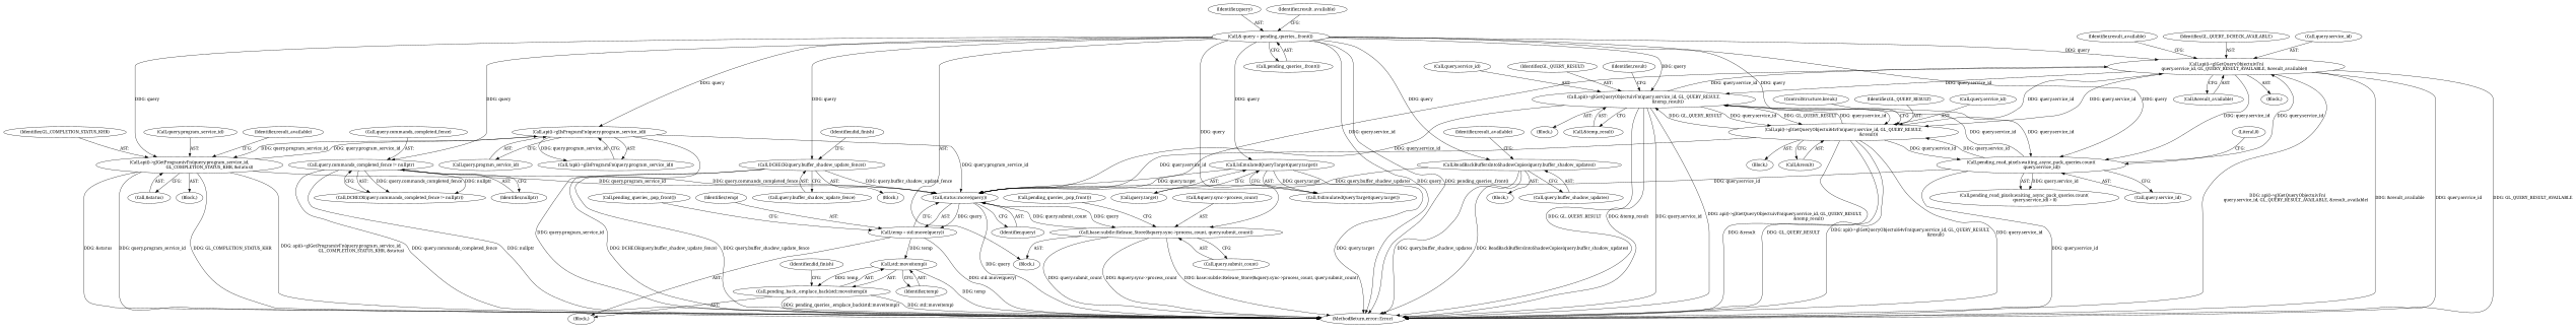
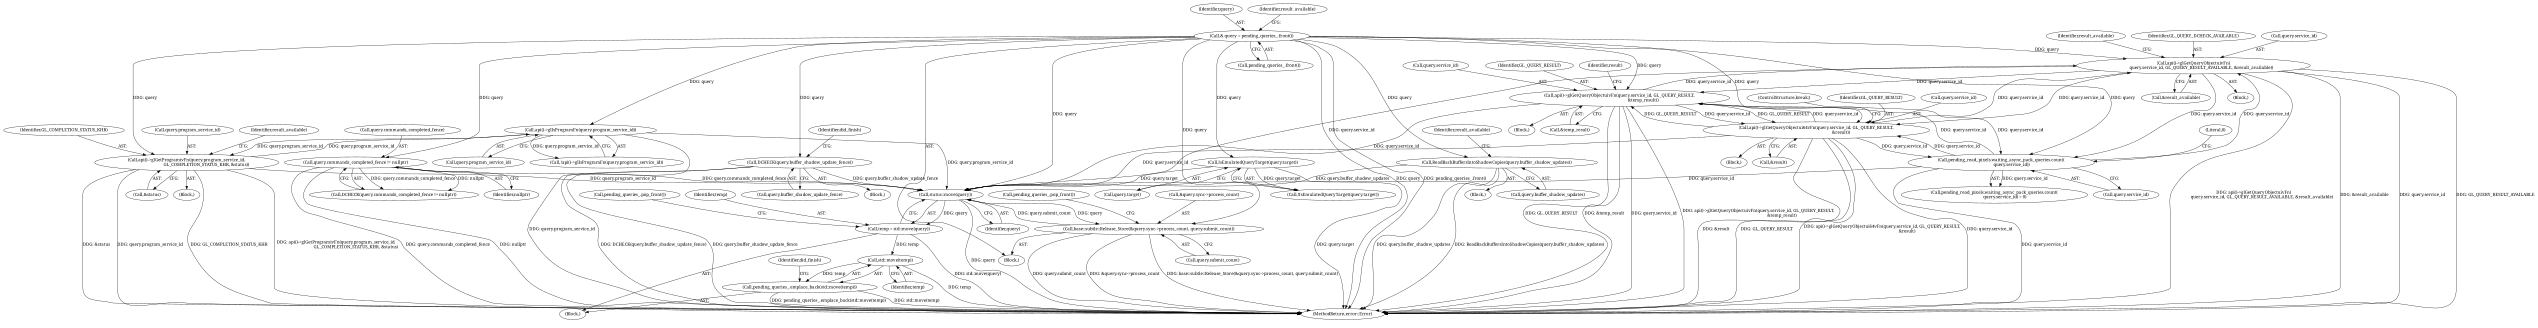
  digraph {
    fontname="Noto Serif"
    node [fontname="Noto Serif"]
    edge [fontname="Noto Serif"]
    n1 [label="(Call,status::move(query))"]
    n2 [label="(Call,base::subtle::Release_Store(&query.sync->process_count, query.submit_count))"]
    n3 [label="(Call,temp = std::move(query))"]
    n4 [label="(Identifier,query)"]
    n5 [label="(MethodReturn,error::Error)"]
    n6 [label="(Block,)"]
    n7 [label="(Call,query.submit_count)"]
    n8 [label="(Call,std::move(temp))"]
    n9 [label="(Block,)"]
    n10 [label="(Call,api()->glGetQueryObjectuivFn(\n              query.service_id, GL_QUERY_RESULT_AVAILABLE, &result_available))"]
    n11 [label="(Call,api()->glGetQueryObjectuivFn(query.service_id, GL_QUERY_RESULT,\n                                         &temp_result))"]
    n12 [label="(Call,api()->glGetQueryObjectui64vFn(query.service_id, GL_QUERY_RESULT,\n                                           &result))"]
    n13 [label="(Call,pending_read_pixels.waiting_async_pack_queries.count(\n                  query.service_id))"]
    n14 [label="(Call,&result_available)"]
    n15 [label="(Block,)"]
    n16 [label="(Block,)"]
    n17 [label="(Call,&temp_result)"]
    n18 [label="(Call,&result)"]
    n19 [label="(Block,)"]
    n20 [label="(Call,query.service_id)"]
    n21 [label="(Call,pending_read_pixels.waiting_async_pack_queries.count(\n                  query.service_id) > 0)"]
    n22 [label="(Call,& query = pending_queries_.front())"]
    n23 [label="(Call,api()->glIsProgramFn(query.program_service_id))"]
    n24 [label="(Call,api()->glGetProgramivFn(query.program_service_id,\n                                  GL_COMPLETION_STATUS_KHR, &status))"]
    n25 [label="(Call,ReadBackBuffersIntoShadowCopies(query.buffer_shadow_updates))"]
    n26 [label="(Call,query.commands_completed_fence != nullptr)"]
    n27 [label="(Call,IsEmulatedQueryTarget(query.target))"]
    n28 [label="(Call,DCHECK(query.buffer_shadow_update_fence))"]
    n29 [label="(Call,pending_queries_.front())"]
    n30 [label="(Call,!api()->glIsProgramFn(query.program_service_id))"]
    n31 [label="(Call,query.program_service_id)"]
    n32 [label="(Call,&status)"]
    n33 [label="(Block,)"]
    n34 [label="(Block,)"]
    n35 [label="(Call,query.buffer_shadow_updates)"]
    n36 [label="(Identifier,nullptr)"]
    n37 [label="(Call,DCHECK(query.commands_completed_fence != nullptr))"]
    n38 [label="(Call,query.target)"]
    n39 [label="(Call,!IsEmulatedQueryTarget(query.target))"]
    n40 [label="(Call,query.buffer_shadow_update_fence)"]
    n41 [label="(Block,)"]
-   n42 [label="(Call,pending_back_.emplace_back(std::move(temp)))"]
+   n42 [label="(Call,pending_queries_.emplace_back(std::move(temp)))"]
    n43 [label="(Identifier,temp)"]
    n44 [label="(Call,query.service_id)"]
    n45 [label="(Identifier,temp)"]
    n46 [label="(Call,pending_queries_.pop_front())"]
    n47 [label="(Call,pending_queries_.pop_front())"]
    n48 [label="(Identifier,result_available)"]
    n49 [label="(Call,query.service_id)"]
    n50 [label="(Call,query.program_service_id)"]
    n51 [label="(Identifier,did_finish)"]
    n52 [label="(Call,&query.sync->process_count)"]
    n53 [label="(Identifier,GL_QUERY_RESULT)"]
    n54 [label="(Identifier,query)"]
    n55 [label="(Identifier,result_available)"]
    n56 [label="(ControlStructure,break;)"]
    n57 [label="(Call,query.commands_completed_fence)"]
    n58 [label="(Identifier,result_available)"]
    n59 [label="(Identifier,result)"]
    n60 [label="(Identifier,GL_QUERY_DCHECK_AVAILABLE)"]
    n61 [label="(Identifier,GL_QUERY_RESULT)"]
    n62 [label="(Call,query.service_id)"]
    n63 [label="(Literal,0)"]
    n64 [label="(Identifier,result_available)"]
    n65 [label="(Identifier,did_finish)"]
    n66 [label="(Identifier,GL_COMPLETION_STATUS_KHR)"]
    n1 -> n2 [label="DDG: query"]
    n1 -> n3 [label="AST: "]
    n1 -> n3 [label="DDG: query"]
    n1 -> n4 [label="CFG: "]
    n1 -> n5 [label="DDG: query"]
    n2 -> n1 [label="DDG: query.submit_count"]
    n2 -> n5 [label="DDG: &query.sync->process_count"]
    n2 -> n5 [label="DDG: base::subtle::Release_Store(&query.sync->process_count, query.submit_count)"]
    n2 -> n5 [label="DDG: query.submit_count"]
    n2 -> n6 [label="AST: "]
    n2 -> n7 [label="CFG: "]
    n3 -> n1 [label="CFG: "]
    n3 -> n5 [label="DDG: std::move(query)"]
    n3 -> n8 [label="DDG: temp"]
    n3 -> n9 [label="AST: "]
    n4 -> n1 [label="AST: "]
    n7 -> n2 [label="AST: "]
    n8 -> n5 [label="DDG: temp"]
    n8 -> n42 [label="AST: "]
    n8 -> n42 [label="DDG: temp"]
    n8 -> n43 [label="CFG: "]
    n10 -> n1 [label="DDG: query.service_id"]
    n10 -> n5 [label="DDG: query.service_id"]
    n10 -> n5 [label="DDG: GL_QUERY_RESULT_AVAILABLE"]
    n10 -> n5 [label="DDG: api()->glGetQueryObjectuivFn(\n              query.service_id, GL_QUERY_RESULT_AVAILABLE, &result_available)"]
    n10 -> n5 [label="DDG: &result_available"]
    n10 -> n11 [label="DDG: query.service_id"]
    n10 -> n12 [label="DDG: query.service_id"]
    n10 -> n13 [label="DDG: query.service_id"]
    n10 -> n14 [label="CFG: "]
    n10 -> n15 [label="AST: "]
    n11 -> n1 [label="DDG: query.service_id"]
    n11 -> n5 [label="DDG: GL_QUERY_RESULT"]
    n11 -> n5 [label="DDG: &temp_result"]
    n11 -> n5 [label="DDG: query.service_id"]
    n11 -> n5 [label="DDG: api()->glGetQueryObjectuivFn(query.service_id, GL_QUERY_RESULT,\n                                         &temp_result)"]
    n11 -> n10 [label="DDG: query.service_id"]
    n11 -> n12 [label="DDG: query.service_id"]
    n11 -> n12 [label="DDG: GL_QUERY_RESULT"]
    n11 -> n13 [label="DDG: query.service_id"]
    n11 -> n16 [label="AST: "]
    n11 -> n17 [label="CFG: "]
    n12 -> n1 [label="DDG: query.service_id"]
    n12 -> n5 [label="DDG: &result"]
    n12 -> n5 [label="DDG: GL_QUERY_RESULT"]
    n12 -> n5 [label="DDG: api()->glGetQueryObjectui64vFn(query.service_id, GL_QUERY_RESULT,\n                                           &result)"]
    n12 -> n5 [label="DDG: query.service_id"]
    n12 -> n10 [label="DDG: query.service_id"]
    n12 -> n11 [label="DDG: query.service_id"]
    n12 -> n11 [label="DDG: GL_QUERY_RESULT"]
    n12 -> n13 [label="DDG: query.service_id"]
    n12 -> n18 [label="CFG: "]
    n12 -> n19 [label="AST: "]
    n13 -> n1 [label="DDG: query.service_id"]
    n13 -> n5 [label="DDG: query.service_id"]
    n13 -> n10 [label="DDG: query.service_id"]
    n13 -> n11 [label="DDG: query.service_id"]
    n13 -> n12 [label="DDG: query.service_id"]
    n13 -> n20 [label="CFG: "]
    n13 -> n21 [label="AST: "]
    n13 -> n21 [label="DDG: query.service_id"]
    n14 -> n10 [label="AST: "]
    n17 -> n11 [label="AST: "]
    n18 -> n12 [label="AST: "]
    n20 -> n13 [label="AST: "]
+   n22 -> n1 [label="DDG: query"]
    n22 -> n2 [label="DDG: query"]
    n22 -> n5 [label="DDG: query"]
    n22 -> n5 [label="DDG: pending_queries_.front()"]
    n22 -> n6 [label="AST: "]
    n22 -> n10 [label="DDG: query"]
    n22 -> n11 [label="DDG: query"]
    n22 -> n12 [label="DDG: query"]
    n22 -> n13 [label="DDG: query"]
    n22 -> n23 [label="DDG: query"]
    n22 -> n24 [label="DDG: query"]
    n22 -> n25 [label="DDG: query"]
    n22 -> n26 [label="DDG: query"]
    n22 -> n27 [label="DDG: query"]
    n22 -> n28 [label="DDG: query"]
    n22 -> n29 [label="CFG: "]
    n23 -> n1 [label="DDG: query.program_service_id"]
    n23 -> n5 [label="DDG: query.program_service_id"]
    n23 -> n24 [label="DDG: query.program_service_id"]
    n23 -> n30 [label="AST: "]
    n23 -> n30 [label="DDG: query.program_service_id"]
    n23 -> n31 [label="CFG: "]
    n24 -> n1 [label="DDG: query.program_service_id"]
    n24 -> n5 [label="DDG: &status"]
    n24 -> n5 [label="DDG: query.program_service_id"]
    n24 -> n5 [label="DDG: GL_COMPLETION_STATUS_KHR"]
    n24 -> n5 [label="DDG: api()->glGetProgramivFn(query.program_service_id,\n                                  GL_COMPLETION_STATUS_KHR, &status)"]
    n24 -> n23 [label="DDG: query.program_service_id"]
    n24 -> n32 [label="CFG: "]
    n24 -> n33 [label="AST: "]
    n25 -> n1 [label="DDG: query.buffer_shadow_updates"]
    n25 -> n5 [label="DDG: query.buffer_shadow_updates"]
    n25 -> n5 [label="DDG: ReadBackBuffersIntoShadowCopies(query.buffer_shadow_updates)"]
    n25 -> n34 [label="AST: "]
    n25 -> n35 [label="CFG: "]
    n26 -> n1 [label="DDG: query.commands_completed_fence"]
    n26 -> n5 [label="DDG: query.commands_completed_fence"]
    n26 -> n5 [label="DDG: nullptr"]
    n26 -> n36 [label="CFG: "]
    n26 -> n37 [label="AST: "]
    n26 -> n37 [label="DDG: query.commands_completed_fence"]
    n26 -> n37 [label="DDG: nullptr"]
    n27 -> n1 [label="DDG: query.target"]
    n27 -> n5 [label="DDG: query.target"]
    n27 -> n38 [label="CFG: "]
    n27 -> n39 [label="AST: "]
    n27 -> n39 [label="DDG: query.target"]
    n28 -> n1 [label="DDG: query.buffer_shadow_update_fence"]
    n28 -> n5 [label="DDG: DCHECK(query.buffer_shadow_update_fence)"]
    n28 -> n5 [label="DDG: query.buffer_shadow_update_fence"]
    n28 -> n40 [label="CFG: "]
    n28 -> n41 [label="AST: "]
    n29 -> n22 [label="AST: "]
    n30 -> n23 [label="CFG: "]
    n31 -> n23 [label="AST: "]
    n32 -> n24 [label="AST: "]
    n35 -> n25 [label="AST: "]
    n36 -> n26 [label="AST: "]
    n37 -> n26 [label="CFG: "]
    n38 -> n27 [label="AST: "]
    n39 -> n27 [label="CFG: "]
    n40 -> n28 [label="AST: "]
    n42 -> n5 [label="DDG: std::move(temp)"]
    n42 -> n5 [label="DDG: pending_queries_.emplace_back(std::move(temp))"]
    n42 -> n8 [label="AST: "]
    n42 -> n9 [label="AST: "]
    n43 -> n8 [label="AST: "]
    n44 -> n11 [label="AST: "]
    n45 -> n3 [label="AST: "]
    n46 -> n3 [label="CFG: "]
    n47 -> n2 [label="CFG: "]
    n48 -> n25 [label="CFG: "]
    n49 -> n10 [label="AST: "]
    n50 -> n24 [label="AST: "]
    n51 -> n42 [label="CFG: "]
    n52 -> n2 [label="AST: "]
    n53 -> n11 [label="AST: "]
    n54 -> n22 [label="AST: "]
    n55 -> n22 [label="CFG: "]
    n56 -> n12 [label="CFG: "]
    n57 -> n26 [label="AST: "]
    n58 -> n10 [label="CFG: "]
    n59 -> n11 [label="CFG: "]
    n60 -> n10 [label="AST: "]
    n61 -> n12 [label="AST: "]
    n62 -> n12 [label="AST: "]
    n63 -> n13 [label="CFG: "]
    n64 -> n24 [label="CFG: "]
    n65 -> n28 [label="CFG: "]
    n66 -> n24 [label="AST: "]
  }
